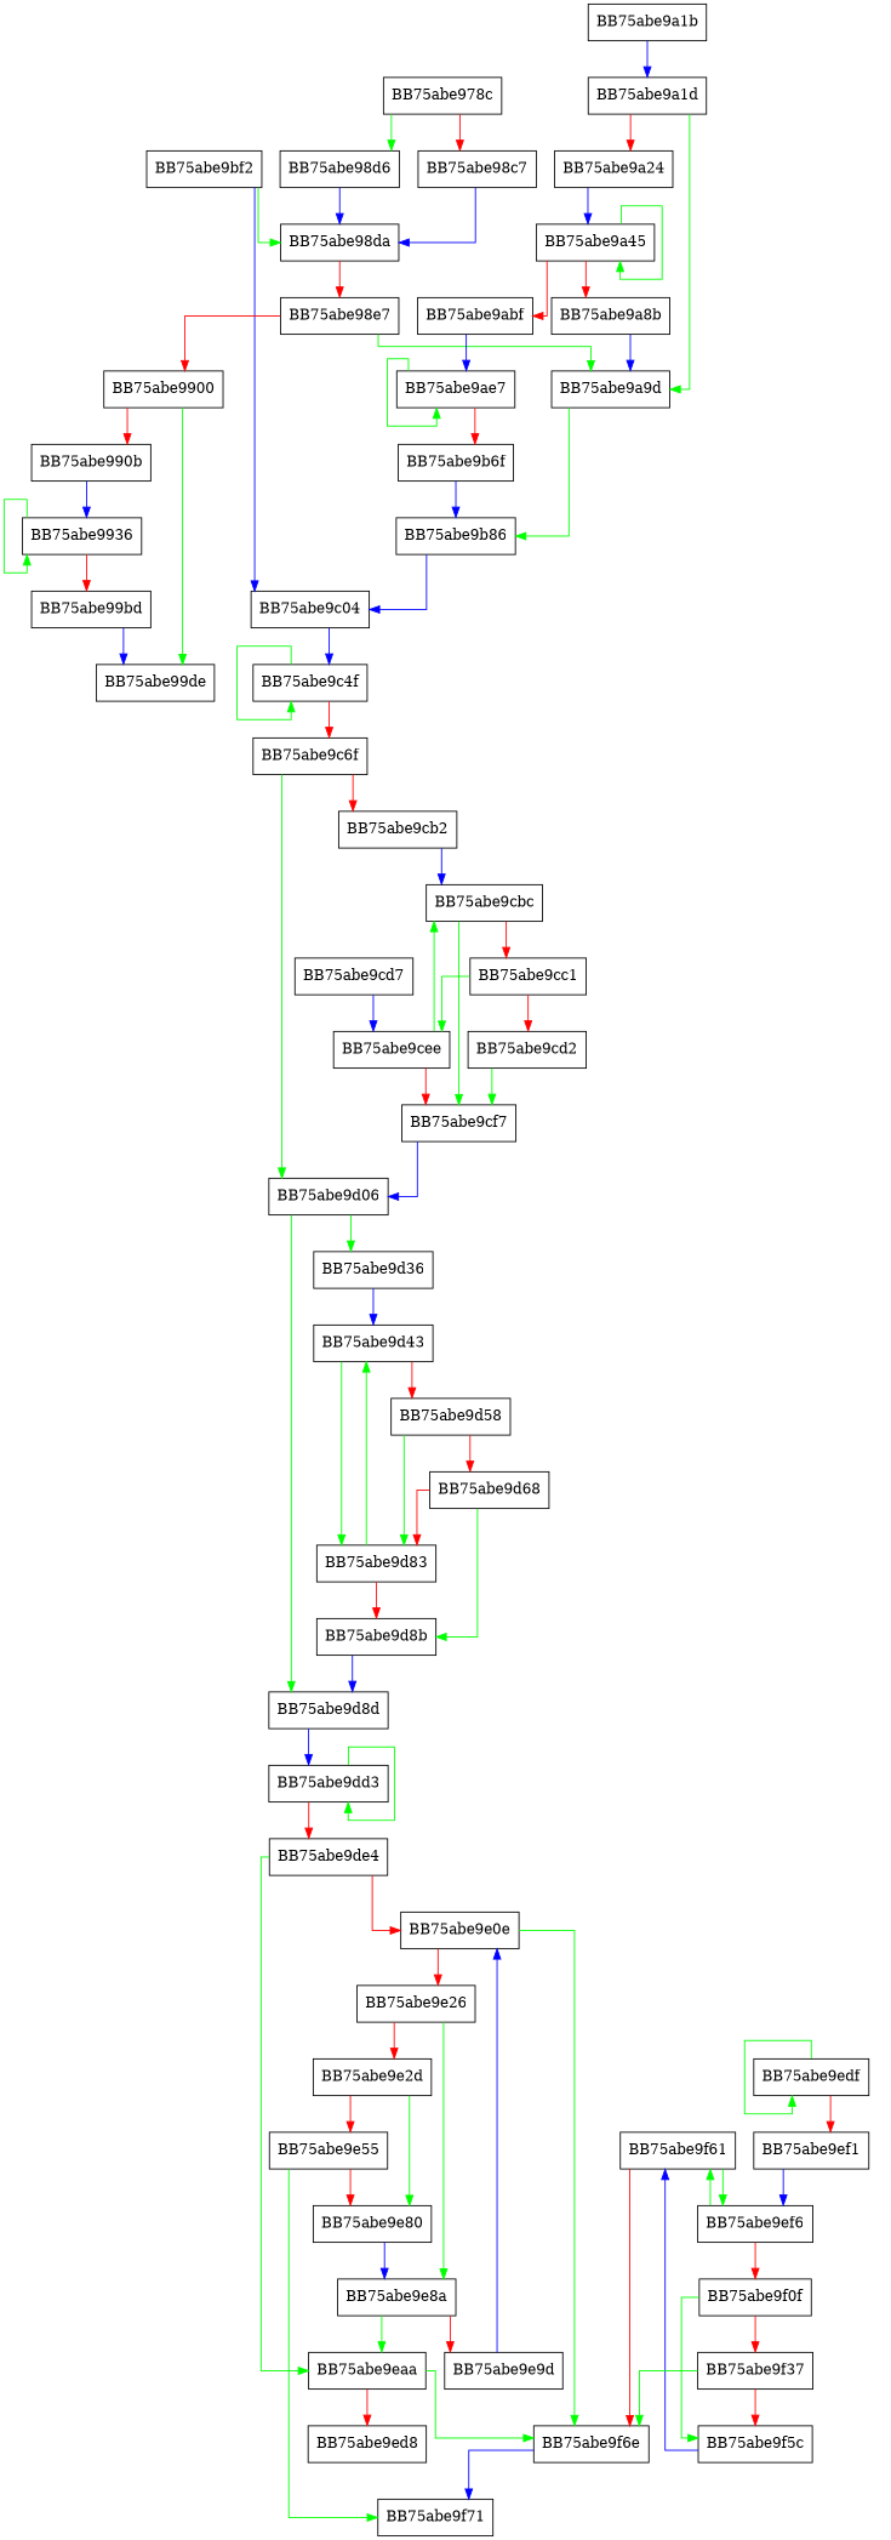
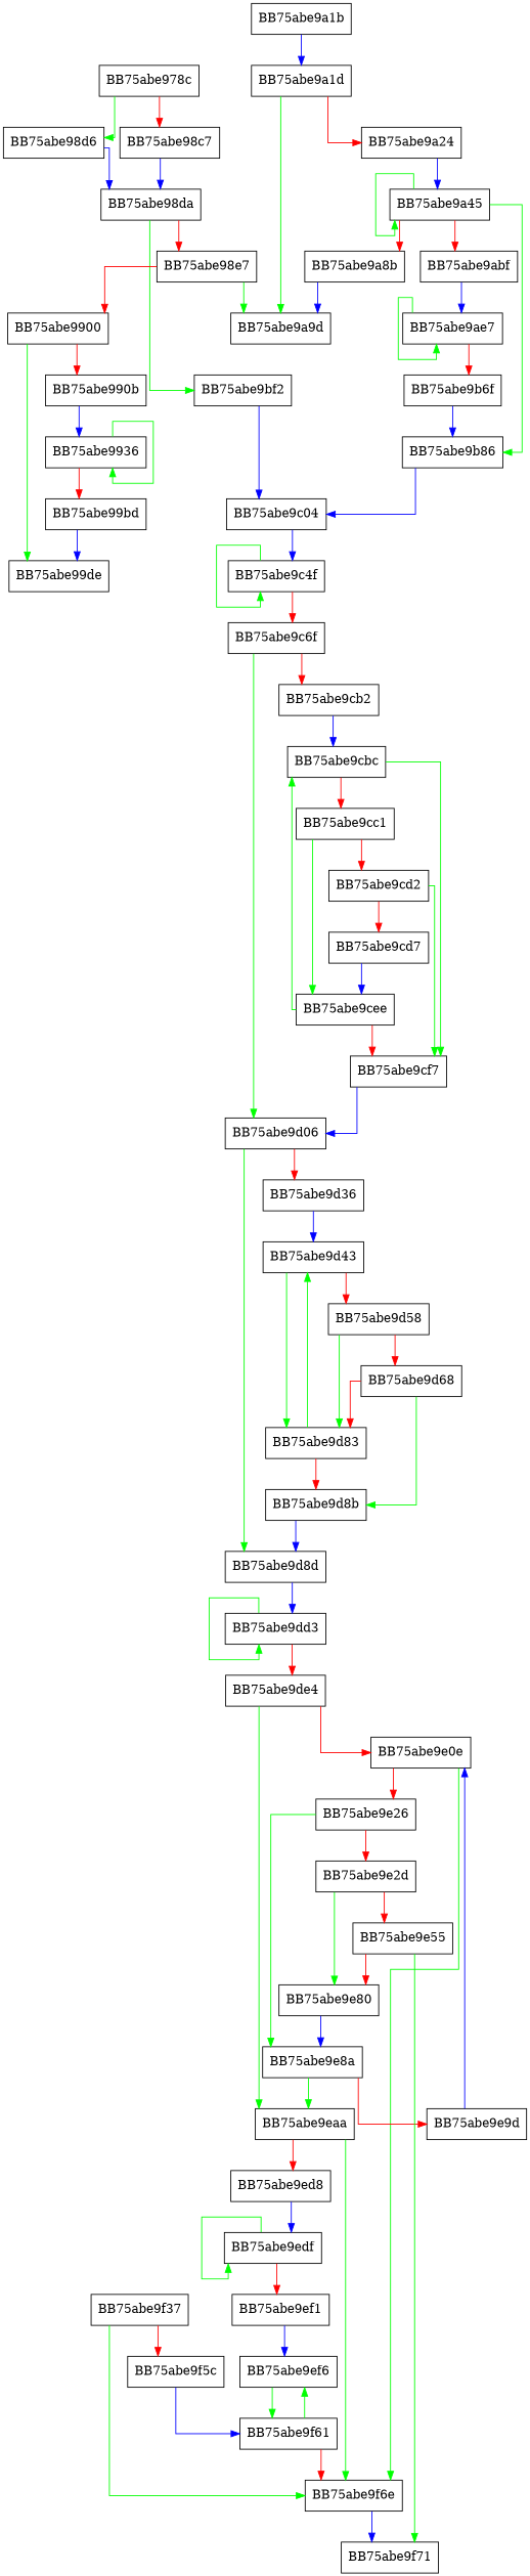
  digraph {
    splines=ortho
    node [shape=box]
    edge [color=green]
    BB75abe978c
    BB75abe98d6
    BB75abe98c7
    BB75abe98da
    BB75abe9bf2
    BB75abe98e7
    BB75abe9c04
    BB75abe9a9d
    BB75abe9900
    BB75abe9c4f
    BB75abe9b86
    BB75abe99de
    BB75abe990b
    BB75abe9abf
    BB75abe9ae7
    BB75abe9936
    BB75abe99bd
    BB75abe9a1b
    BB75abe9a1d
    BB75abe9a24
    BB75abe9a45
    BB75abe9a8b
    BB75abe9b6f
    BB75abe9c6f
    BB75abe9d06
    BB75abe9cb2
    BB75abe9d8d
    BB75abe9d36
    BB75abe9cbc
    BB75abe9dd3
    BB75abe9d43
    BB75abe9cf7
    BB75abe9cc1
    BB75abe9cee
    BB75abe9cd2
    BB75abe9cd7
    BB75abe9de4
    BB75abe9d83
    BB75abe9d58
    BB75abe9d8b
    BB75abe9d68
    BB75abe9eaa
    BB75abe9e0e
    BB75abe9f6e
    BB75abe9ed8
    BB75abe9e26
    BB75abe9f71
    BB75abe9edf
    BB75abe9e8a
    BB75abe9e2d
    BB75abe9e9d
    BB75abe9e80
    BB75abe9e55
    BB75abe9ef1
    BB75abe9ef6
    BB75abe9f61
-   BB75abe9f0f
    BB75abe9f5c
    BB75abe9f37
    BB75abe978c -> BB75abe98d6
    BB75abe978c -> BB75abe98c7 [color=red]
    BB75abe98d6 -> BB75abe98da [color=blue]
    BB75abe98c7 -> BB75abe98da [color=blue]
-   BB75abe9bf2 -> BB75abe98da
+   BB75abe98da -> BB75abe9bf2
    BB75abe98da -> BB75abe98e7 [color=red]
    BB75abe9bf2 -> BB75abe9c04 [color=blue]
    BB75abe98e7 -> BB75abe9a9d
    BB75abe98e7 -> BB75abe9900 [color=red]
    BB75abe9c04 -> BB75abe9c4f [color=blue]
-   BB75abe9a9d -> BB75abe9b86
+   BB75abe9a45 -> BB75abe9b86
    BB75abe9900 -> BB75abe99de
    BB75abe9900 -> BB75abe990b [color=red]
    BB75abe9c4f -> BB75abe9c4f
    BB75abe9c4f -> BB75abe9c6f [color=red]
    BB75abe9b86 -> BB75abe9c04 [color=blue]
    BB75abe990b -> BB75abe9936 [color=blue]
    BB75abe9abf -> BB75abe9ae7 [color=blue]
    BB75abe9ae7 -> BB75abe9ae7
    BB75abe9ae7 -> BB75abe9b6f [color=red]
    BB75abe9936 -> BB75abe9936
    BB75abe9936 -> BB75abe99bd [color=red]
    BB75abe99bd -> BB75abe99de [color=blue]
    BB75abe9a1b -> BB75abe9a1d [color=blue]
    BB75abe9a1d -> BB75abe9a9d
    BB75abe9a1d -> BB75abe9a24 [color=red]
    BB75abe9a24 -> BB75abe9a45 [color=blue]
    BB75abe9a45 -> BB75abe9abf [color=red]
    BB75abe9a45 -> BB75abe9a45
    BB75abe9a45 -> BB75abe9a8b [color=red]
    BB75abe9a8b -> BB75abe9a9d [color=blue]
    BB75abe9b6f -> BB75abe9b86 [color=blue]
    BB75abe9c6f -> BB75abe9d06
    BB75abe9c6f -> BB75abe9cb2 [color=red]
    BB75abe9d06 -> BB75abe9d8d
-   BB75abe9d06 -> BB75abe9d36
+   BB75abe9d06 -> BB75abe9d36 [color=red]
    BB75abe9cb2 -> BB75abe9cbc [color=blue]
    BB75abe9d8d -> BB75abe9dd3 [color=blue]
    BB75abe9d36 -> BB75abe9d43 [color=blue]
    BB75abe9cbc -> BB75abe9cf7
    BB75abe9cbc -> BB75abe9cc1 [color=red]
    BB75abe9dd3 -> BB75abe9dd3
    BB75abe9dd3 -> BB75abe9de4 [color=red]
    BB75abe9d43 -> BB75abe9d83
    BB75abe9d43 -> BB75abe9d58 [color=red]
    BB75abe9cf7 -> BB75abe9d06 [color=blue]
    BB75abe9cc1 -> BB75abe9cee
    BB75abe9cc1 -> BB75abe9cd2 [color=red]
    BB75abe9cee -> BB75abe9cbc
    BB75abe9cee -> BB75abe9cf7 [color=red]
    BB75abe9cd2 -> BB75abe9cf7
+   BB75abe9cd2 -> BB75abe9cd7 [color=red]
    BB75abe9cd7 -> BB75abe9cee [color=blue]
    BB75abe9de4 -> BB75abe9eaa
    BB75abe9de4 -> BB75abe9e0e [color=red]
    BB75abe9d83 -> BB75abe9d43
    BB75abe9d83 -> BB75abe9d8b [color=red]
    BB75abe9d58 -> BB75abe9d83
    BB75abe9d58 -> BB75abe9d68 [color=red]
    BB75abe9d8b -> BB75abe9d8d [color=blue]
    BB75abe9d68 -> BB75abe9d83 [color=red]
    BB75abe9d68 -> BB75abe9d8b
    BB75abe9eaa -> BB75abe9f6e
    BB75abe9eaa -> BB75abe9ed8 [color=red]
    BB75abe9e0e -> BB75abe9f6e
    BB75abe9e0e -> BB75abe9e26 [color=red]
    BB75abe9f6e -> BB75abe9f71 [color=blue]
+   BB75abe9ed8 -> BB75abe9edf [color=blue]
    BB75abe9e26 -> BB75abe9e8a
    BB75abe9e26 -> BB75abe9e2d [color=red]
    BB75abe9edf -> BB75abe9edf
    BB75abe9edf -> BB75abe9ef1 [color=red]
    BB75abe9e8a -> BB75abe9eaa
    BB75abe9e8a -> BB75abe9e9d [color=red]
    BB75abe9e2d -> BB75abe9e80
    BB75abe9e2d -> BB75abe9e55 [color=red]
    BB75abe9e9d -> BB75abe9e0e [color=blue]
    BB75abe9e80 -> BB75abe9e8a [color=blue]
    BB75abe9e55 -> BB75abe9f71
    BB75abe9e55 -> BB75abe9e80 [color=red]
    BB75abe9ef1 -> BB75abe9ef6 [color=blue]
    BB75abe9ef6 -> BB75abe9f61
-   BB75abe9ef6 -> BB75abe9f0f [color=red]
    BB75abe9f61 -> BB75abe9f6e [color=red]
    BB75abe9f61 -> BB75abe9ef6
-   BB75abe9f0f -> BB75abe9f5c
-   BB75abe9f0f -> BB75abe9f37 [color=red]
    BB75abe9f5c -> BB75abe9f61 [color=blue]
    BB75abe9f37 -> BB75abe9f6e
    BB75abe9f37 -> BB75abe9f5c [color=red]
  }
